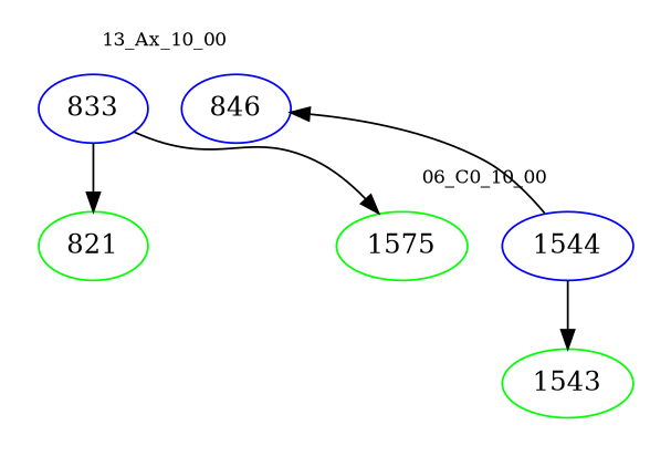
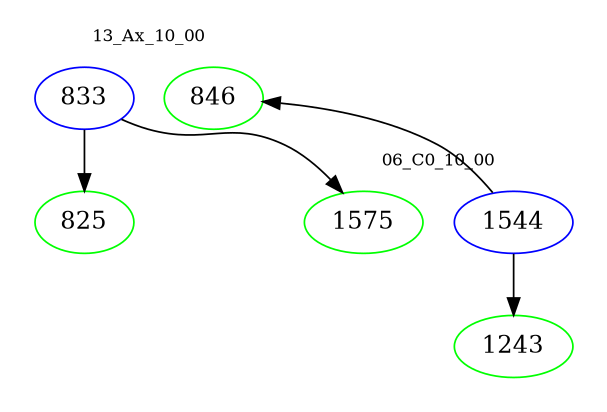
  digraph {
    node [color=green]
    edge [color=black]
    n1 [color=blue label=833]
-   n2 [label=821]
-   n3 [color=blue label=846]
+   n2 [label=825]
+   n3 [label=846]
    n4 [color=blue label=1544]
-   n5 [label=1543]
+   n5 [label=1243]
    n6 [label=1575]
    subgraph cluster_1 {
      color=white
      fontsize=10
      label="13_Ax_10_00"
      n1
      n2
      n3
    }
    subgraph cluster_2 {
      color=white
      fontsize=10
      label="06_C0_10_00"
      n4
      n5
      n6
    }
    n1 -> n2
    n1 -> n6
    n4 -> n3
    n4 -> n5
  }
